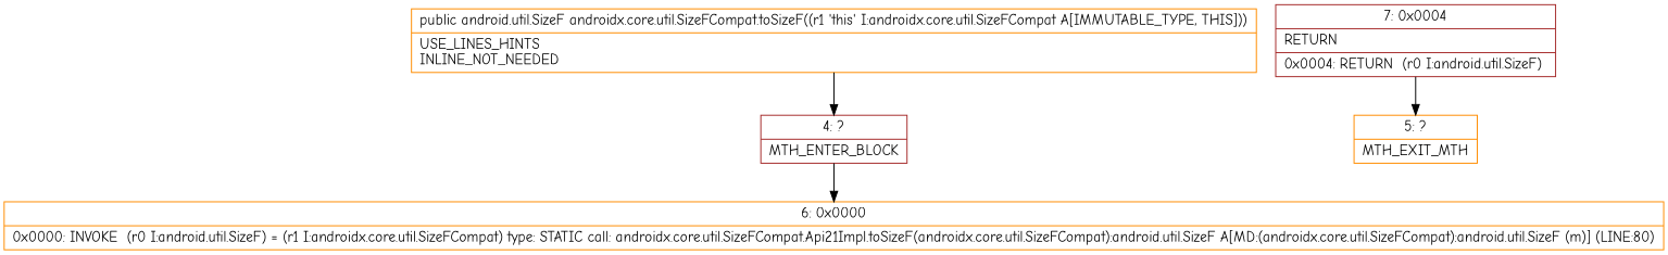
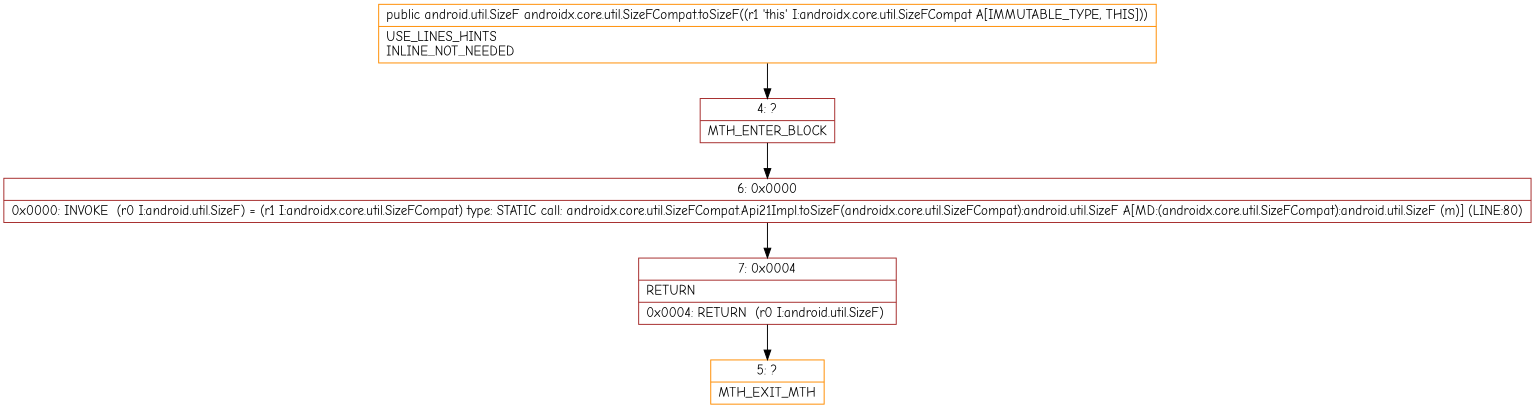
  digraph {
    fontname="Comic Neue"
    node [color=darkorange fontname="Comic Neue" shape=record]
    edge [fontname="Comic Neue"]
    n1 [color=brown label="{4\:\ ?|MTH_ENTER_BLOCK\l}"]
-   n2 [label="{6\:\ 0x0000|0x0000: INVOKE  (r0 I:android.util.SizeF) = (r1 I:androidx.core.util.SizeFCompat) type: STATIC call: androidx.core.util.SizeFCompat.Api21Impl.toSizeF(androidx.core.util.SizeFCompat):android.util.SizeF A[MD:(androidx.core.util.SizeFCompat):android.util.SizeF (m)] (LINE:80)\l}"]
+   n2 [color=brown label="{6\:\ 0x0000|0x0000: INVOKE  (r0 I:android.util.SizeF) = (r1 I:androidx.core.util.SizeFCompat) type: STATIC call: androidx.core.util.SizeFCompat.Api21Impl.toSizeF(androidx.core.util.SizeFCompat):android.util.SizeF A[MD:(androidx.core.util.SizeFCompat):android.util.SizeF (m)] (LINE:80)\l}"]
    n3 [color=brown label="{7\:\ 0x0004|RETURN\l|0x0004: RETURN  (r0 I:android.util.SizeF) \l}"]
    n4 [label="{5\:\ ?|MTH_EXIT_MTH\l}"]
    n5 [label="{public android.util.SizeF androidx.core.util.SizeFCompat.toSizeF((r1 'this' I:androidx.core.util.SizeFCompat A[IMMUTABLE_TYPE, THIS]))  | USE_LINES_HINTS\lINLINE_NOT_NEEDED\l}"]
    n1 -> n2
+   n2 -> n3
    n3 -> n4
    n5 -> n1
  }
